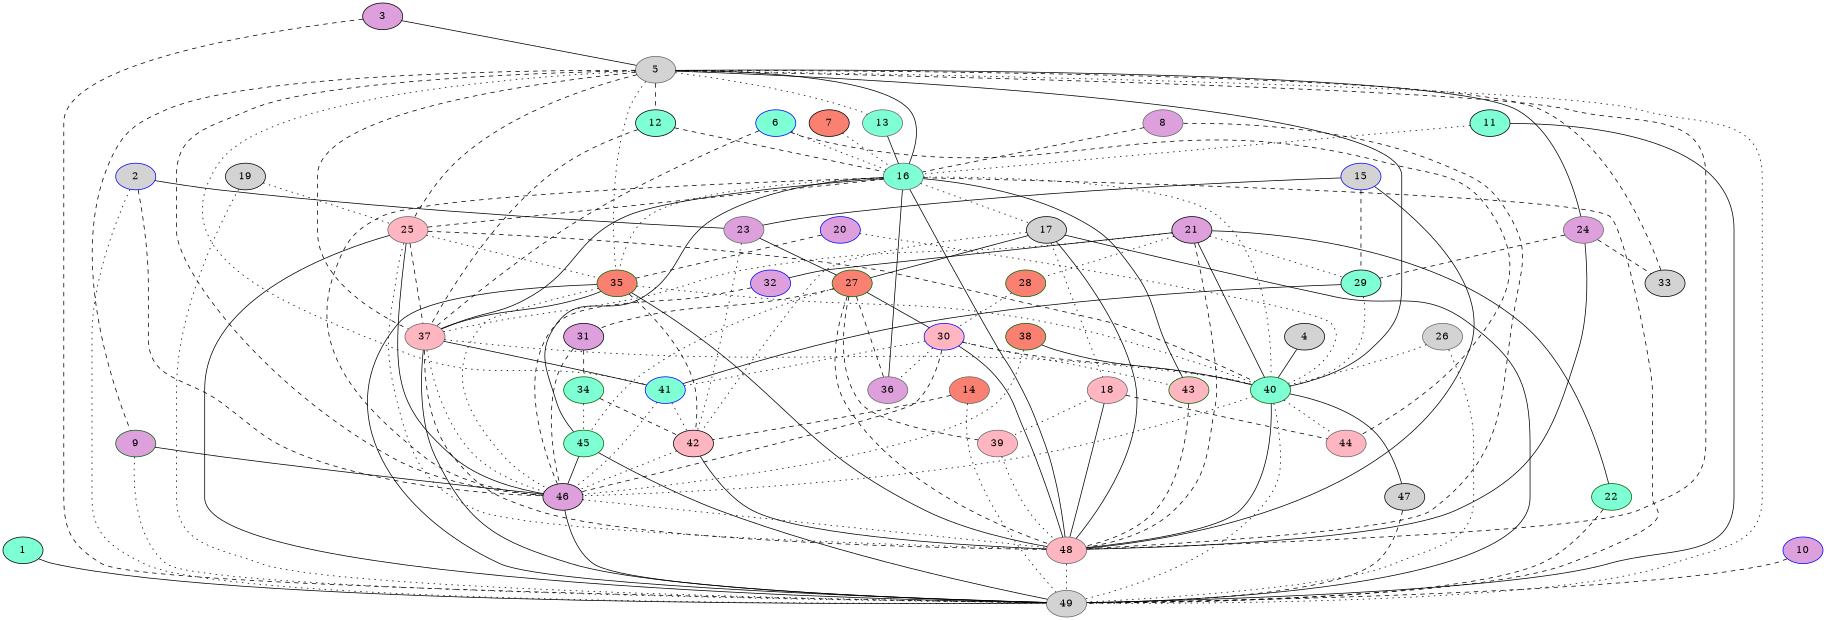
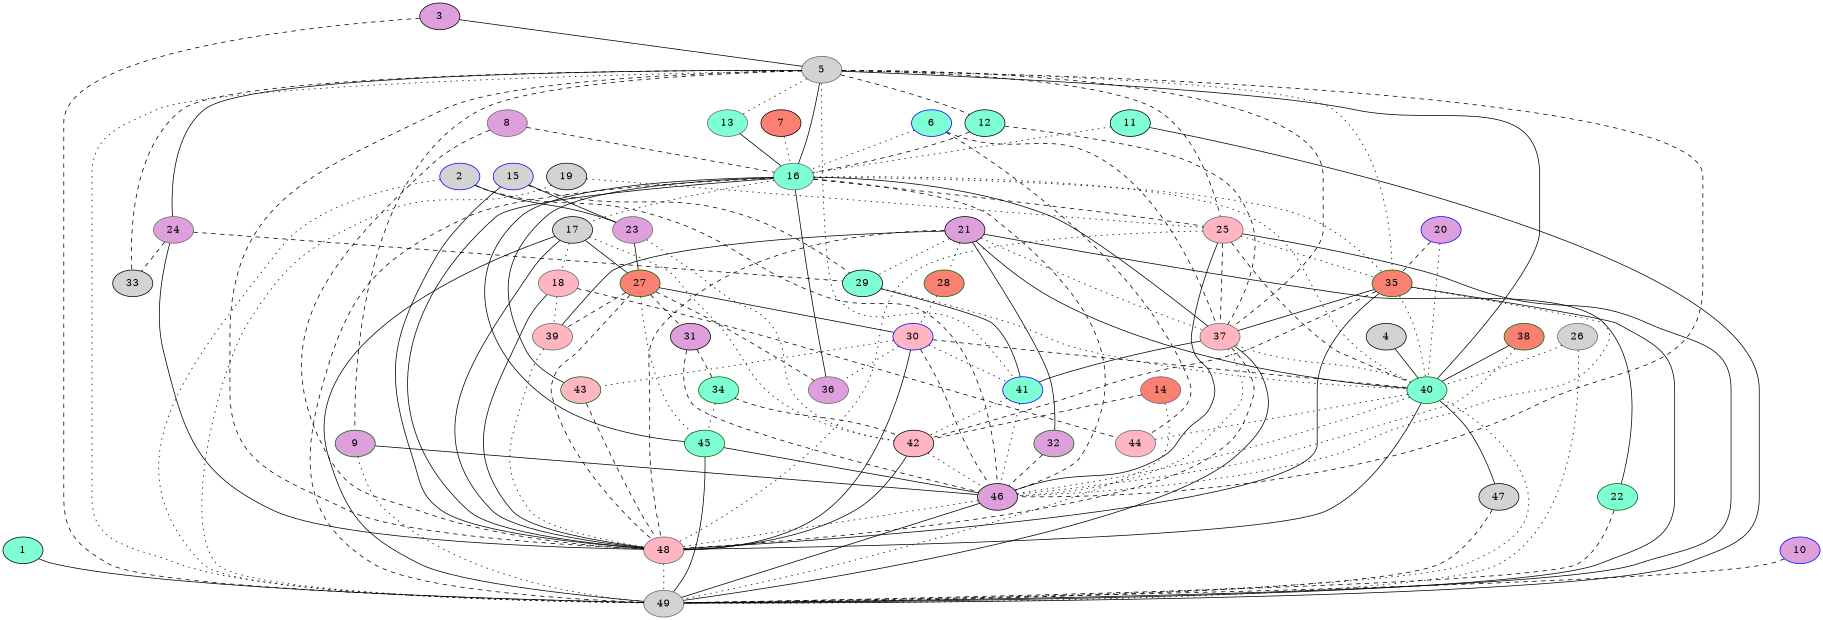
  graph {
    node [color=gray40 fillcolor=aquamarine style=filled]
    edge [style=dotted weight=1.0]
    1 [color=black]
    49 [fillcolor=lightgrey]
    2 [color=blue fillcolor=lightgrey]
    23 [fillcolor=plum]
    46 [color=black fillcolor=plum]
    42 [color=black fillcolor=lightpink]
    27 [color=darkgreen fillcolor=salmon]
    48 [fillcolor=lightpink]
    3 [color=black fillcolor=plum]
    5 [fillcolor=lightgrey]
    40 [color=darkgreen]
    9 [color=darkgreen fillcolor=plum]
    12 [color=black]
    13
    16
    25 [fillcolor=lightpink]
    33 [color=black fillcolor=lightgrey]
    35 [color=darkgreen fillcolor=salmon]
    37 [fillcolor=lightpink]
    41 [color=blue]
    24 [fillcolor=plum]
    4 [color=black fillcolor=lightgrey]
    44 [fillcolor=lightpink]
    47 [color=black fillcolor=lightgrey]
    10 [color=blue fillcolor=plum]
    17 [color=black fillcolor=lightgrey]
    36 [fillcolor=plum]
    43 [color=darkgreen fillcolor=lightpink]
    45 [color=darkgreen]
    6 [color=blue]
    7 [color=black fillcolor=salmon]
    8 [fillcolor=plum]
    11 [color=black]
    14 [fillcolor=salmon]
    15 [color=blue fillcolor=lightgrey]
    29 [color=black]
    18 [fillcolor=lightpink]
    39 [fillcolor=lightpink]
    30 [color=blue fillcolor=lightpink]
    31 [color=black fillcolor=plum]
    19 [color=black fillcolor=lightgrey]
    20 [color=blue fillcolor=plum]
    21 [color=black fillcolor=plum]
    22 [color=darkgreen]
    28 [color=darkgreen fillcolor=salmon]
-   32 [color=blue fillcolor=plum]
+   32 [color=darkgreen fillcolor=plum]
    26 [fillcolor=lightgrey]
    34 [color=darkgreen]
    38 [color=darkgreen fillcolor=salmon]
    1 -- 49 [style=solid]
    2 -- 49
    2 -- 23 [style=solid]
    2 -- 46 [style=dashed]
    23 -- 42
    23 -- 27 [style=solid]
    46 -- 49 [style=solid weight=2.0]
    46 -- 48 [weight=2.0]
    42 -- 46
    42 -- 48 [style=solid]
    27 -- 48 [style=dashed]
    27 -- 36 [style=dashed]
    27 -- 45
    27 -- 39 [style=dashed]
    27 -- 30 [style=solid]
    27 -- 31 [style=dashed]
    48 -- 49 [weight=4.0]
    3 -- 49 [style=dashed]
    3 -- 5 [style=solid]
    5 -- 49 [weight=2.0]
    5 -- 46 [style=dashed weight=2.0]
    5 -- 48 [style=dashed weight=3.0]
    5 -- 40 [style=solid]
    5 -- 9 [style=dashed]
    5 -- 12 [style=dashed]
    5 -- 13
    5 -- 16 [style=solid]
    5 -- 25 [style=dashed]
    5 -- 33 [style=dashed]
    5 -- 35 [weight=2.0]
    5 -- 37 [style=dashed weight=2.0]
    5 -- 41
    5 -- 24 [style=solid]
    40 -- 49
    40 -- 46
    40 -- 48 [style=solid weight=3.0]
    40 -- 44
    40 -- 47 [style=solid]
    9 -- 49
    9 -- 46 [style=solid]
    12 -- 16 [style=dashed]
    12 -- 37 [style=dashed]
    13 -- 16 [style=solid]
    16 -- 49 [style=dashed]
    16 -- 46 [style=dashed]
    16 -- 48 [style=solid weight=3.0]
    16 -- 40
    16 -- 25 [style=dashed]
    16 -- 35
    16 -- 37 [style=solid weight=2.0]
    16 -- 17
    16 -- 36 [style=solid]
    16 -- 43 [style=solid]
    16 -- 45 [style=solid]
    25 -- 49 [style=solid]
    25 -- 46 [style=solid]
    25 -- 48 [weight=2.0]
    25 -- 40 [style=dashed]
    25 -- 35
    25 -- 37 [style=dashed]
    35 -- 49 [style=solid]
    35 -- 46
    35 -- 42 [style=dashed]
    35 -- 48 [style=solid weight=3.0]
    35 -- 40
    35 -- 37 [style=solid weight=3.0]
    37 -- 49 [style=solid]
    37 -- 46
    37 -- 48 [style=dashed weight=2.0]
    37 -- 40 [weight=2.0]
    37 -- 41 [style=solid]
    41 -- 46
    41 -- 42
    24 -- 48 [style=solid]
    24 -- 33 [style=dashed]
    24 -- 29 [style=dashed]
    4 -- 40 [style=solid]
    47 -- 49 [style=dashed]
    10 -- 49 [style=dashed]
    17 -- 49 [style=solid]
    17 -- 42
    17 -- 27 [style=solid]
    17 -- 48 [style=solid]
    17 -- 18
    43 -- 48 [style=dashed]
    45 -- 49 [style=solid]
    45 -- 46 [style=solid]
    6 -- 16
    6 -- 37 [style=dashed]
    6 -- 44 [style=dashed]
    7 -- 16
    8 -- 48 [style=dashed]
    8 -- 16 [style=dashed]
    11 -- 49 [style=solid]
    11 -- 16
    14 -- 49
    14 -- 42 [style=dashed]
    15 -- 23 [style=solid]
    15 -- 48 [style=solid weight=2.0]
    15 -- 29 [style=dashed]
    29 -- 40
    29 -- 41 [style=solid]
    18 -- 48 [style=solid]
    18 -- 44 [style=dashed]
    18 -- 39
    39 -- 48
    30 -- 46 [style=dashed]
    30 -- 48 [style=solid]
    30 -- 40 [style=dashed]
    30 -- 41
    30 -- 36
    30 -- 43
    31 -- 46 [style=dashed]
    31 -- 34 [style=dashed]
    19 -- 49 [weight=2.0]
    19 -- 25
    20 -- 40
    20 -- 35 [style=dashed]
    21 -- 48 [style=dashed]
    21 -- 40 [style=solid]
    21 -- 37
    21 -- 29
+   21 -- 39 [style=solid]
    21 -- 22 [style=solid]
    21 -- 28
    21 -- 32 [style=solid]
    22 -- 49 [style=dashed]
    28 -- 30
    32 -- 46 [style=dashed]
    26 -- 49
    26 -- 40
    34 -- 42 [style=dashed]
    34 -- 45
    38 -- 46
    38 -- 40 [style=solid weight=2.0]
  }
